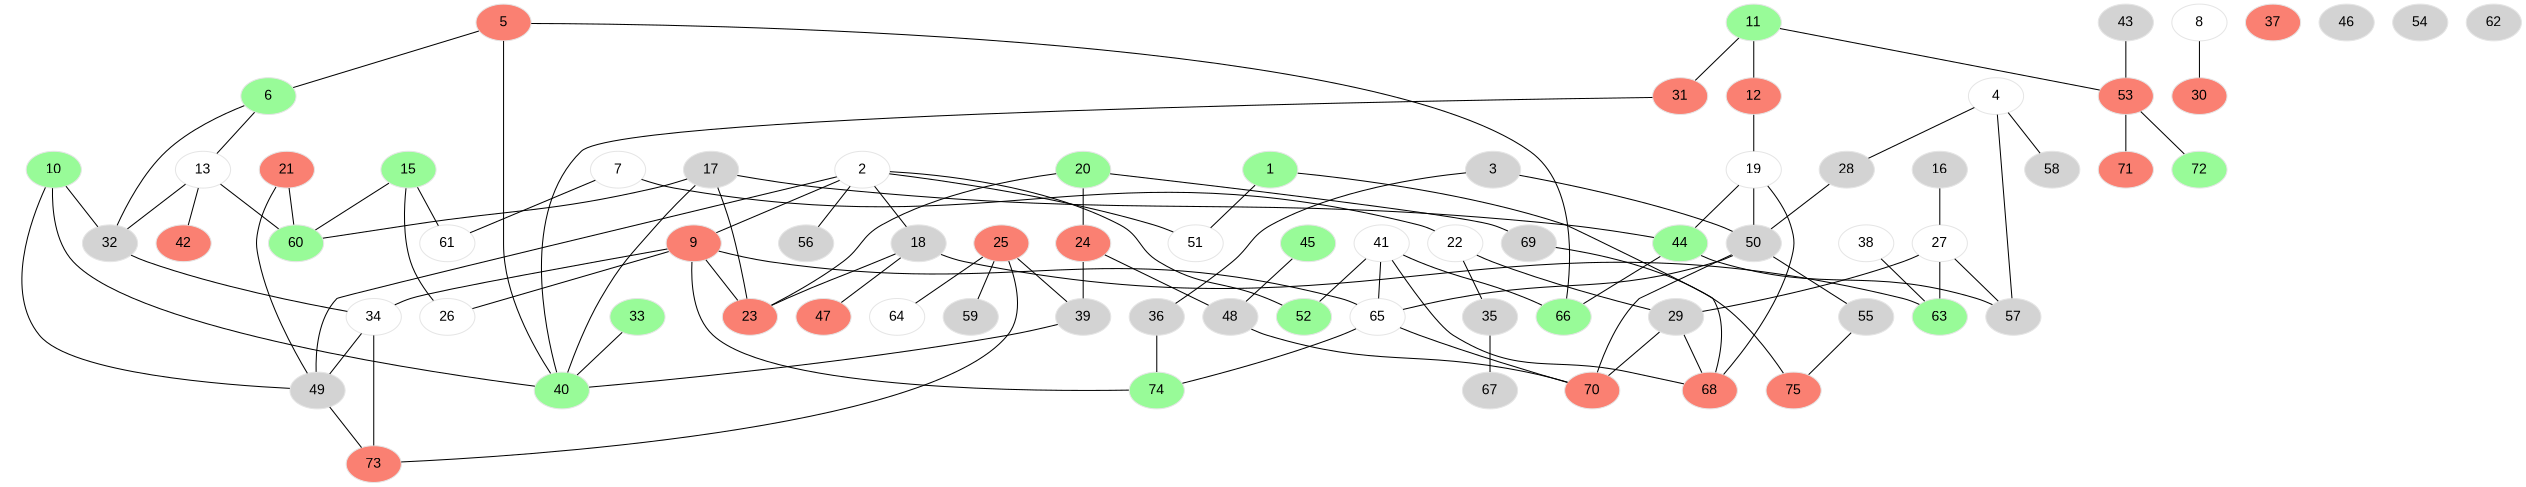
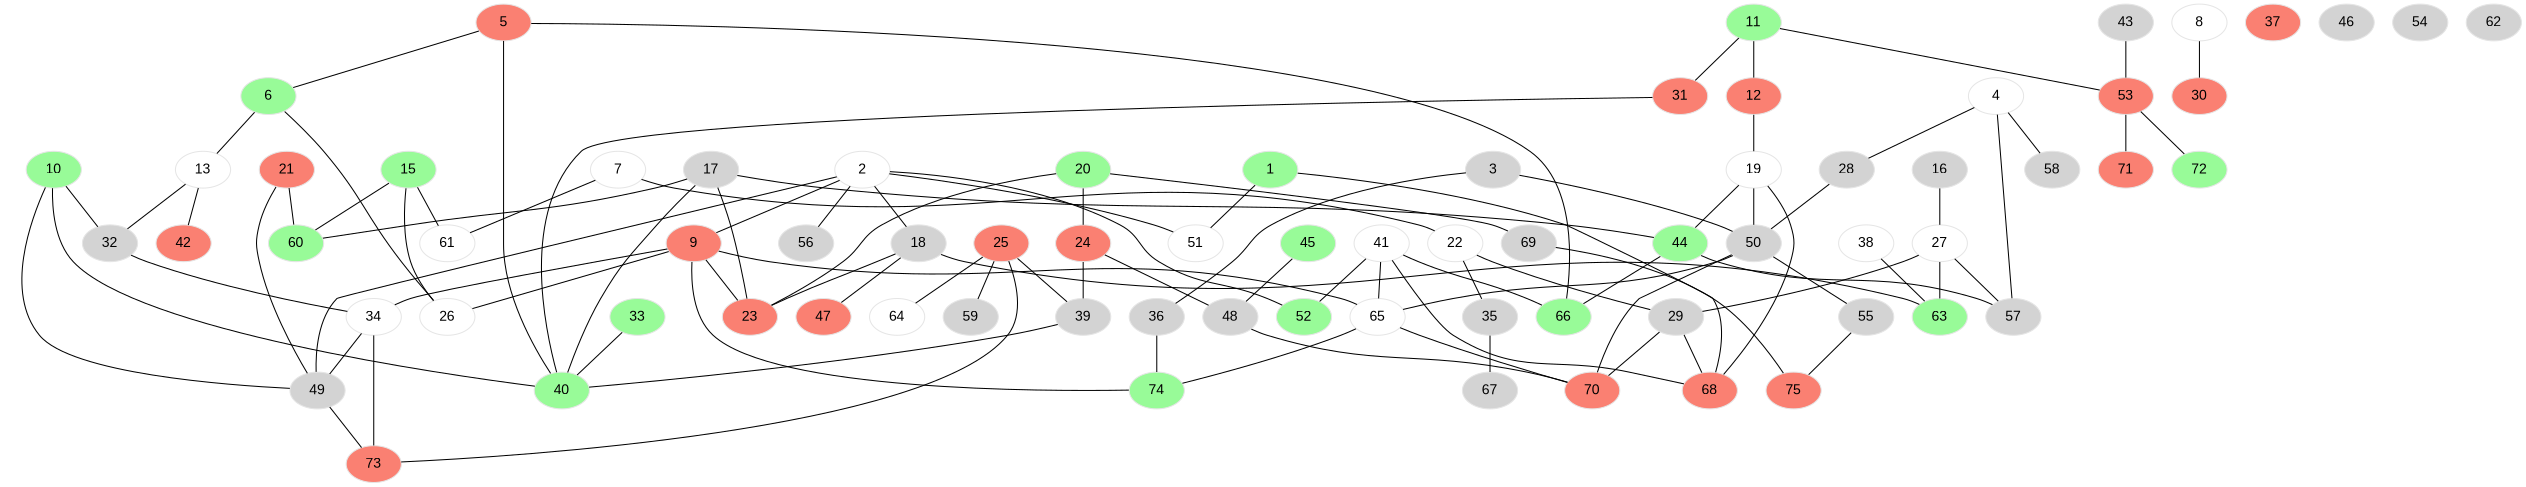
  graph {
    fontname="Liberation Sans"
    node [color=gray90 fillcolor=lightgrey fontname="Liberation Sans" style=filled]
    edge [fontname="Liberation Sans"]
    1 [fillcolor=palegreen]
    51 [fillcolor=white]
    68 [fillcolor=salmon]
    2 [fillcolor=white]
    9 [fillcolor=salmon]
    18
    49
    52 [fillcolor=palegreen]
    56
    26 [fillcolor=white]
    23 [fillcolor=salmon]
    34 [fillcolor=white]
    65 [fillcolor=white]
    74 [fillcolor=palegreen]
    47 [fillcolor=salmon]
    63 [fillcolor=palegreen]
    73 [fillcolor=salmon]
    3
    36
    50
    70 [fillcolor=salmon]
    55
    4 [fillcolor=white]
    28
    57
    58
    5 [fillcolor=salmon]
    6 [fillcolor=palegreen]
    40 [fillcolor=palegreen]
    66 [fillcolor=palegreen]
    13 [fillcolor=white]
    32
    42 [fillcolor=salmon]
    60 [fillcolor=palegreen]
    7 [fillcolor=white]
    22 [fillcolor=white]
    61 [fillcolor=white]
    29
    35
    8 [fillcolor=white]
    30 [fillcolor=salmon]
    10 [fillcolor=palegreen]
    11 [fillcolor=palegreen]
    12 [fillcolor=salmon]
    31 [fillcolor=salmon]
    53 [fillcolor=salmon]
    19 [fillcolor=white]
    71 [fillcolor=salmon]
    72 [fillcolor=palegreen]
    44 [fillcolor=palegreen]
    15 [fillcolor=palegreen]
    27 [fillcolor=white]
    16
    17
    20 [fillcolor=palegreen]
    24 [fillcolor=salmon]
    69
    39
    48
    75 [fillcolor=salmon]
    21 [fillcolor=salmon]
    67
    25 [fillcolor=salmon]
    59
    64 [fillcolor=white]
    33 [fillcolor=palegreen]
    37 [fillcolor=salmon]
    38 [fillcolor=white]
    41 [fillcolor=white]
    43
    45 [fillcolor=palegreen]
    46
    54
    62
    1 -- 51
    1 -- 68
    2 -- 51
    2 -- 9
    2 -- 18
    2 -- 49
    2 -- 52
    2 -- 56
    9 -- 26
    9 -- 23
    9 -- 34
    9 -- 65
    9 -- 74
    18 -- 23
    18 -- 47
    18 -- 63
    49 -- 73
    34 -- 49
    34 -- 73
    65 -- 74
    65 -- 70
    3 -- 36
    3 -- 50
    36 -- 74
    50 -- 65
    50 -- 70
    50 -- 55
    55 -- 75
    4 -- 28
    4 -- 57
    4 -- 58
    28 -- 50
    5 -- 6
    5 -- 40
    5 -- 66
-   6 -- 32
+   6 -- 26
    6 -- 13
    13 -- 32
    13 -- 42
-   13 -- 60
    32 -- 34
    7 -- 22
    7 -- 61
    22 -- 29
    22 -- 35
    29 -- 68
    29 -- 70
    35 -- 67
    8 -- 30
    10 -- 49
    10 -- 40
    10 -- 32
    11 -- 12
    11 -- 31
    11 -- 53
    12 -- 19
    31 -- 40
    53 -- 71
    53 -- 72
    19 -- 68
    19 -- 50
    19 -- 44
    44 -- 57
    44 -- 66
    15 -- 26
    15 -- 60
    15 -- 61
    27 -- 63
    27 -- 57
    27 -- 29
    16 -- 27
    17 -- 23
    17 -- 40
    17 -- 60
    17 -- 44
    20 -- 23
    20 -- 24
    20 -- 69
    24 -- 39
    24 -- 48
    69 -- 75
    39 -- 40
    48 -- 70
    21 -- 49
    21 -- 60
    25 -- 73
    25 -- 39
    25 -- 59
    25 -- 64
    33 -- 40
    38 -- 63
    41 -- 68
    41 -- 52
    41 -- 65
    41 -- 66
    43 -- 53
    45 -- 48
  }
